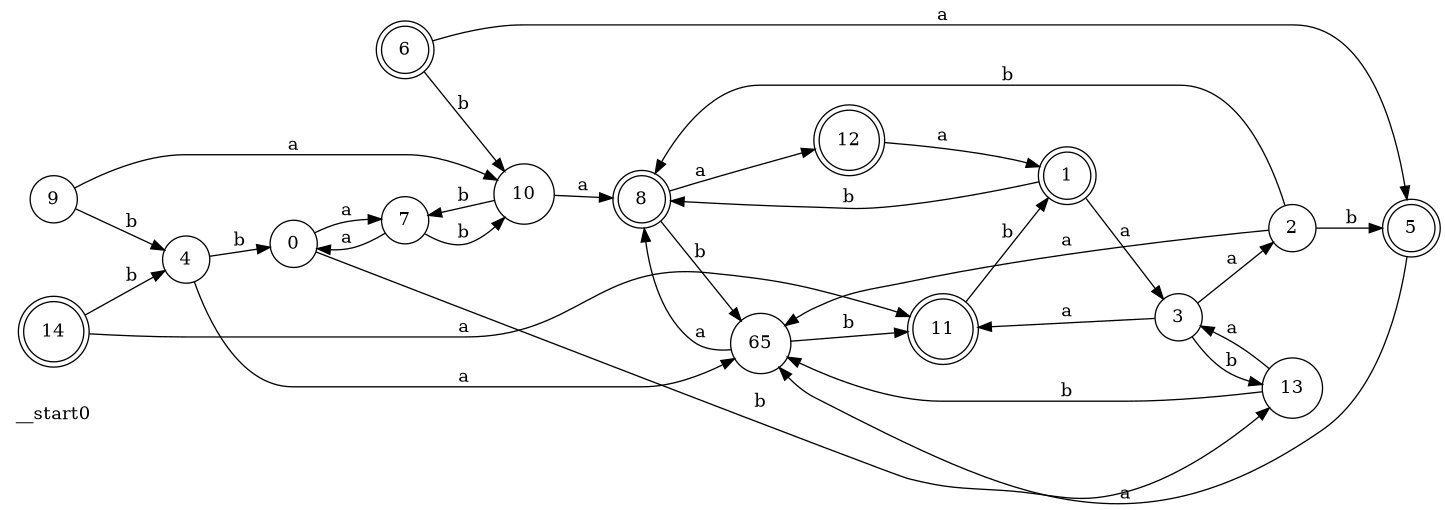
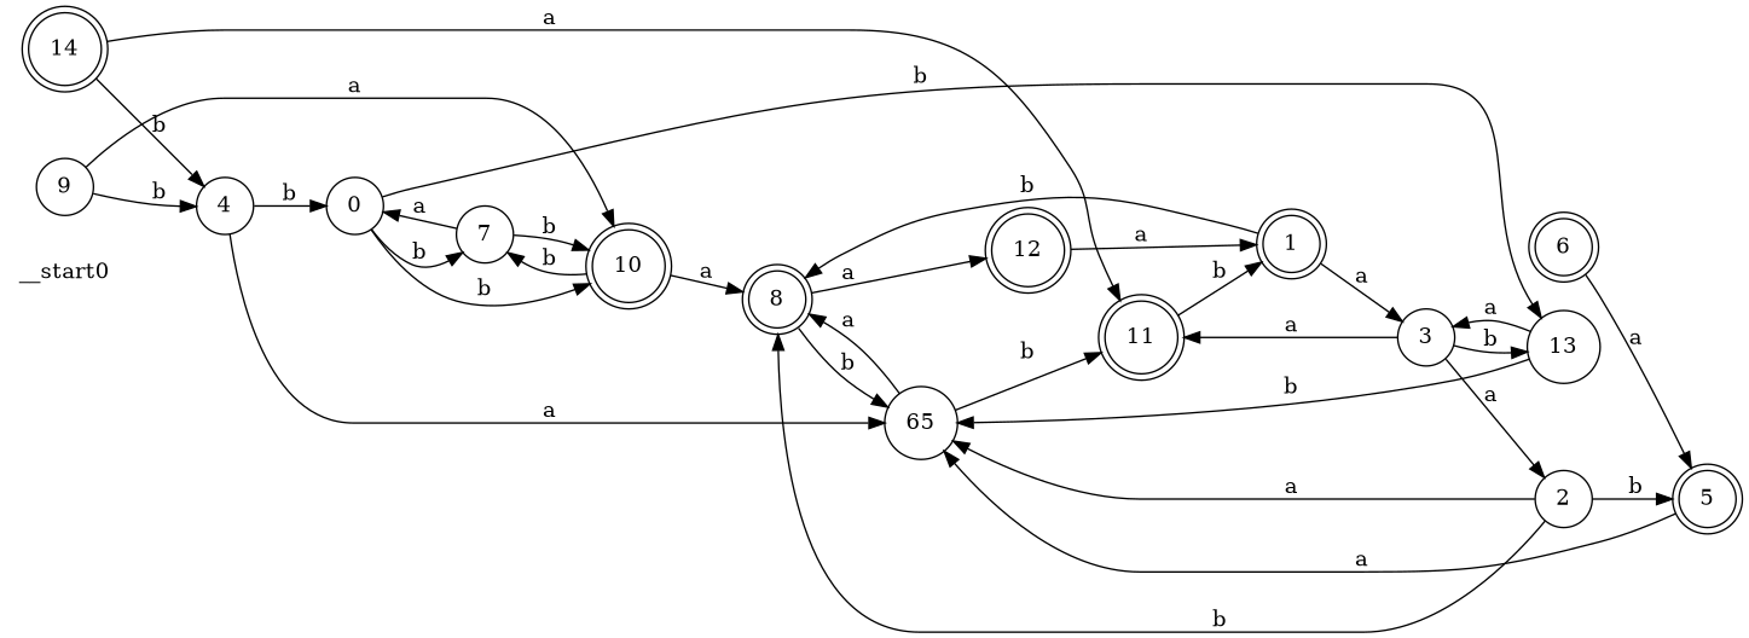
  digraph {
    rankdir=LR
    node [shape=circle color=black fillcolor=white style=filled]
    __start0 [shape=none color="" fillcolor="" style=""]
    n2 [label=0]
    n3 [label=7]
    n4 [label=13]
-   n5 [label=10 style="rounded,filled"]
+   n5 [label=10 shape=doublecircle style="rounded,filled"]
    n6 [label=3]
    n7 [label=65]
    n8 [label=1 shape=doublecircle style="rounded,filled"]
    n9 [label=8 shape=doublecircle style="rounded,filled"]
    n10 [label=2]
    n11 [label=11 shape=doublecircle style="rounded,filled"]
    n12 [label=12 shape=doublecircle style="rounded,filled"]
    n13 [label=5 shape=doublecircle style="rounded,filled"]
    n14 [label=4]
    n15 [label=6 shape=doublecircle style="rounded,filled"]
    n16 [label=9]
    n17 [label=14 shape=doublecircle style="rounded,filled"]
-   n2 -> n3 [label=a]
+   n2 -> n3 [label=b]
    n2 -> n4 [label=b]
    n3 -> n2 [label=a]
    n3 -> n5 [label=b]
    n4 -> n6 [label=a]
    n4 -> n7 [label=b]
    n5 -> n3 [label=b]
    n5 -> n9 [label=a]
    n6 -> n4 [label=b]
    n6 -> n10 [label=a]
    n6 -> n11 [label=a]
    n7 -> n9 [label=a]
    n7 -> n11 [label=b]
    n8 -> n6 [label=a]
    n8 -> n9 [label=b]
    n9 -> n7 [label=b]
    n9 -> n12 [label=a]
    n10 -> n7 [label=a]
    n10 -> n9 [label=b]
    n10 -> n13 [label=b]
    n11 -> n8 [label=b]
    n12 -> n8 [label=a]
    n13 -> n7 [label=a]
    n14 -> n2 [label=b]
    n14 -> n7 [label=a]
-   n15 -> n5 [label=b]
+   n2 -> n5 [label=b]
    n15 -> n13 [label=a]
    n16 -> n5 [label=a]
    n16 -> n14 [label=b]
    n17 -> n11 [label=a]
    n17 -> n14 [label=b]
  }
